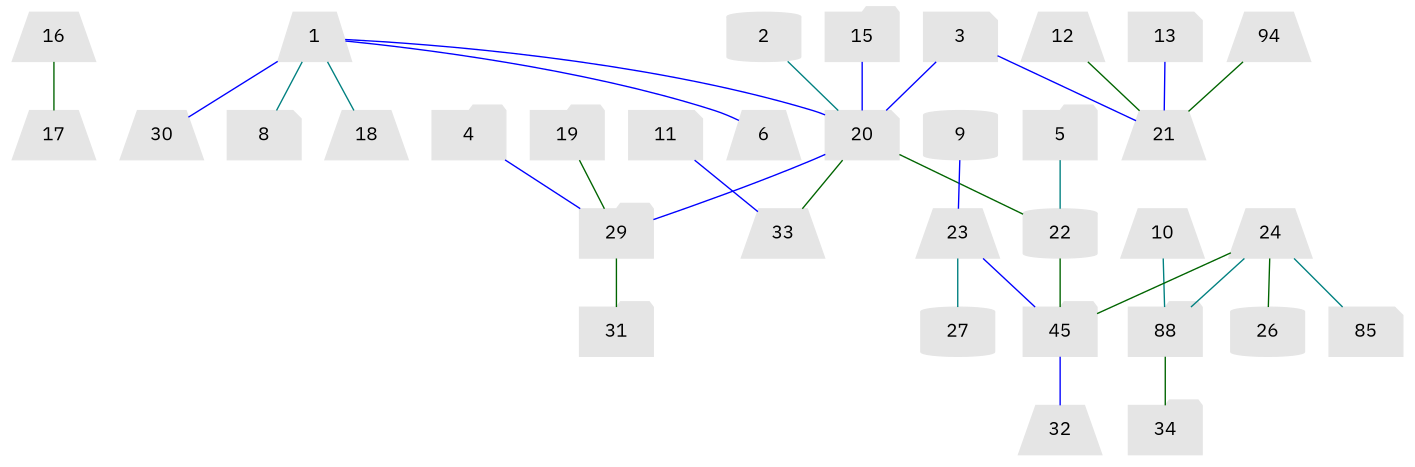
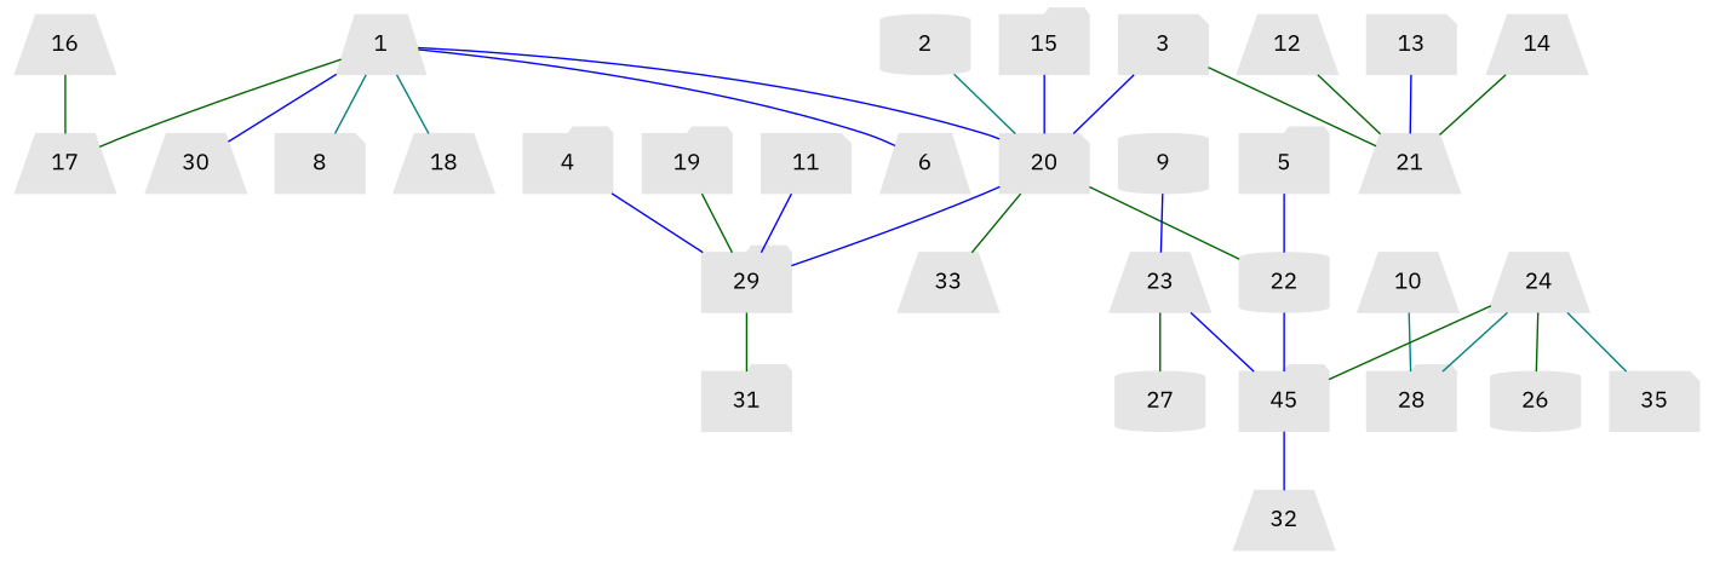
  graph {
    fontname="IBM Plex Sans"
    node [color=gray90 fontname="IBM Plex Sans" shape=trapezium style=filled]
    edge [color=darkgreen fontname="IBM Plex Sans" weight=1.0]
    1
    6
    8 [shape=note]
    17
    18
    20 [shape=note]
    30
    29 [shape=folder]
    22 [shape=cylinder]
    33
    2 [shape=cylinder]
    3 [shape=note]
    21
    4 [shape=folder]
    31 [shape=folder]
    5 [shape=folder]
    n17 [label=45 shape=folder]
    9 [shape=cylinder]
    23
    27 [shape=cylinder]
-   28 [shape=folder label=88]
+   28 [shape=folder]
    10
-   34 [shape=folder]
    11 [shape=note]
    12
    13 [shape=note]
-   14 [label=94]
+   14
    15 [shape=folder]
    16
    19 [shape=folder]
    32
    24
    26 [shape=cylinder]
-   35 [shape=note label=85]
+   35 [shape=note]
    1 -- 6 [color=blue]
    1 -- 8 [color=teal]
+   1 -- 17
    1 -- 18 [color=teal]
    1 -- 20 [color=blue]
    1 -- 30 [color=blue]
    20 -- 29 [color=blue]
    20 -- 22
    20 -- 33
    29 -- 31
-   22 -- n17
+   22 -- n17 [color=blue]
    2 -- 20 [color=teal]
    3 -- 20 [color=blue]
-   3 -- 21 [color=blue]
+   3 -- 21
    4 -- 29 [color=blue]
-   5 -- 22 [color=teal]
+   5 -- 22 [color=blue]
    n17 -- 32 [color=blue]
    9 -- 23 [color=blue]
    23 -- n17 [color=blue]
-   23 -- 27 [color=teal]
-   28 -- 34
+   23 -- 27
    10 -- 28 [color=teal]
-   11 -- 33 [color=blue]
+   11 -- 29 [color=blue]
    12 -- 21
    13 -- 21 [color=blue]
    14 -- 21
    15 -- 20 [color=blue]
    16 -- 17
    19 -- 29
    24 -- n17
    24 -- 28 [color=teal]
    24 -- 26
    24 -- 35 [color=teal]
  }
